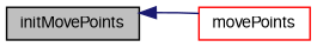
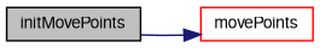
  digraph {
    rankdir=LR
    node [fontname=FreeSans fontsize=10 shape=record]
    n1 [color=black fillcolor=grey75 fontcolor=black height=0.2 label=initMovePoints style=filled width=0.4]
    n2 [color=red height=0.2 label=movePoints width=0.4]
-   n2 -> n1 [color=midnightblue fontname=FreeSans fontsize=10 labelfontname=FreeSans labelfontsize=10 style=solid]
+   n1 -> n2 [color=midnightblue fontname=FreeSans fontsize=10 labelfontname=FreeSans labelfontsize=10 style=solid]
  }
